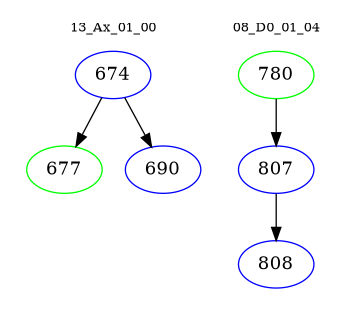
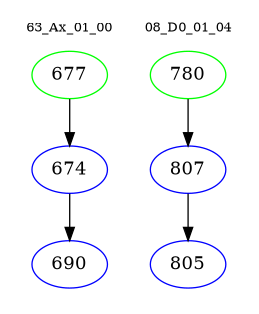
  digraph {
    node [color=blue]
    edge [color=black]
    n1 [label=674]
    n2 [color=green label=677]
    n3 [label=690]
    n4 [label=807]
    n5 [color=green label=780]
-   n6 [label=808]
+   n6 [label=805]
    subgraph cluster_1 {
      color=white
      fontsize=10
-     label="13_Ax_01_00"
+     label="63_Ax_01_00"
      n1
      n2
      n3
    }
    subgraph cluster_2 {
      color=white
      fontsize=10
      label="08_D0_01_04"
      n4
      n5
      n6
    }
-   n1 -> n2
+   n2 -> n1
    n1 -> n3
    n4 -> n6
    n5 -> n4
  }
